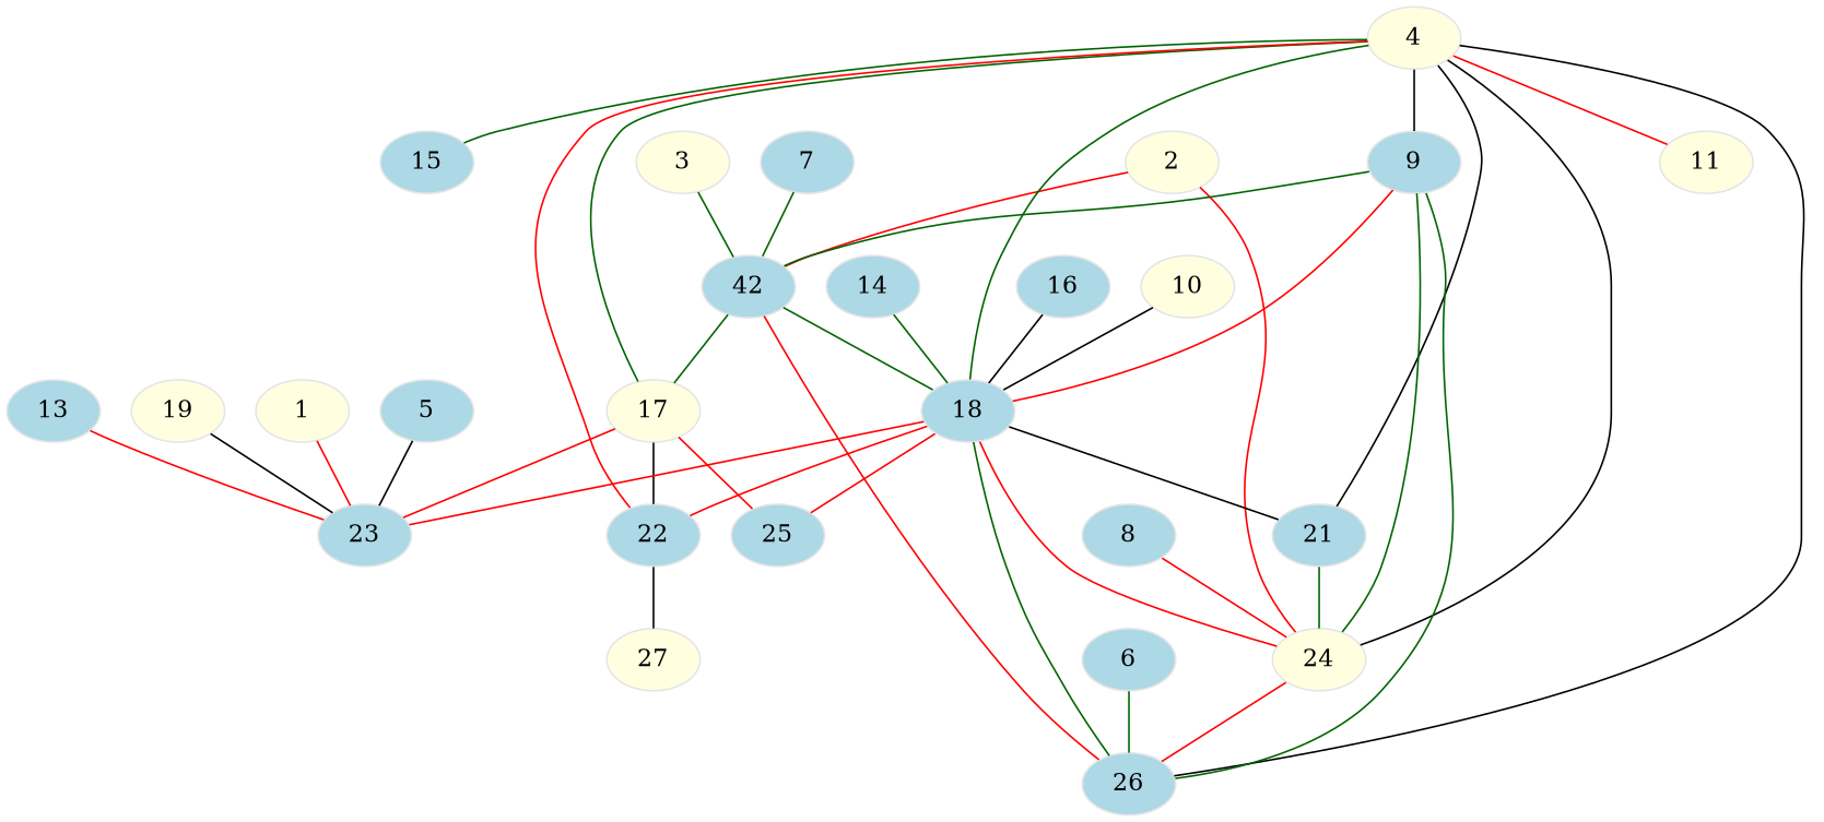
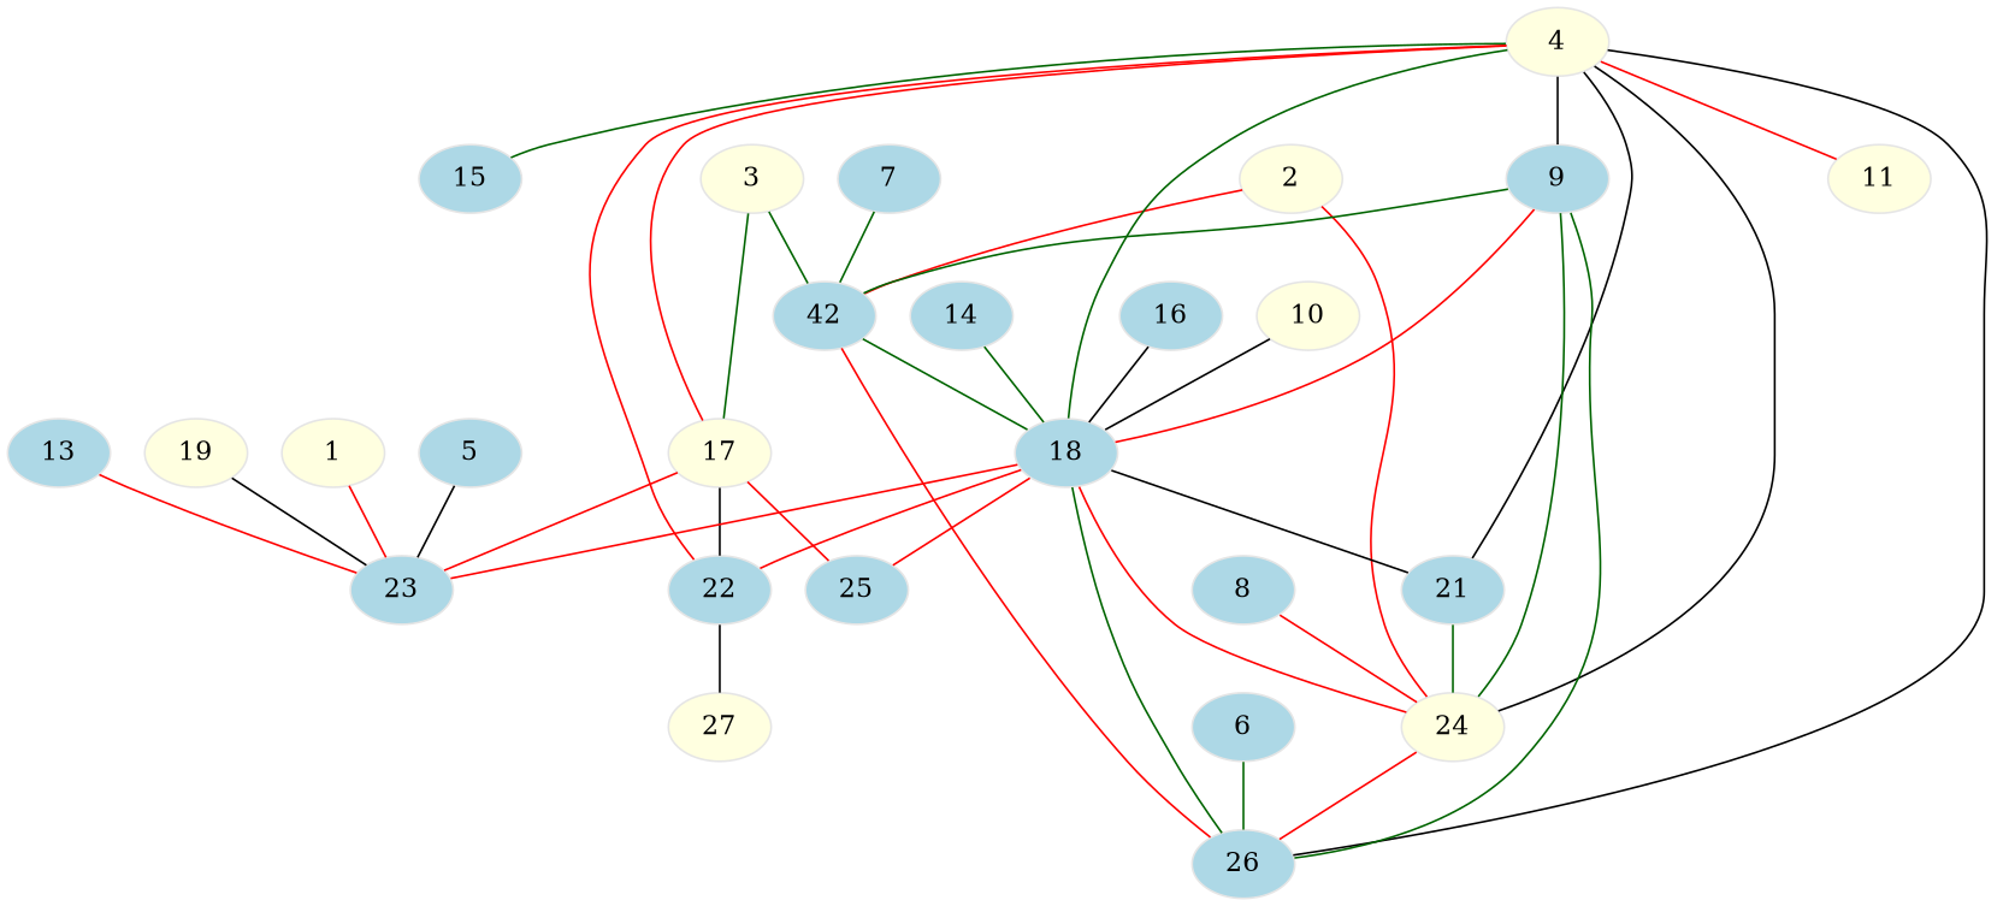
  graph {
    node [color=gray90 fillcolor=lightblue style=filled]
    edge [color=red weight=1.0]
    1 [fillcolor=lightyellow]
    23
    2 [fillcolor=lightyellow]
    n4 [label=42]
    24 [fillcolor=lightyellow]
    17 [fillcolor=lightyellow]
    18
    26
    3 [fillcolor=lightyellow]
    4 [fillcolor=lightyellow]
    9
    11 [fillcolor=lightyellow]
    15
    21
    22
    25
    27 [fillcolor=lightyellow]
    5
    6
    7
    8
    10 [fillcolor=lightyellow]
    13
    14
    16
    19 [fillcolor=lightyellow]
    1 -- 23
    2 -- n4
    2 -- 24
-   n4 -- 17 [color=darkgreen]
+   3 -- 17 [color=darkgreen]
    n4 -- 18 [color=darkgreen]
    n4 -- 26
    24 -- 26
    17 -- 23
    17 -- 22 [color=black]
    17 -- 25
    18 -- 23
    18 -- 24
    18 -- 26 [color=darkgreen weight=2.0]
    18 -- 21 [color=black]
    18 -- 22 [weight=2.0]
    18 -- 25
    3 -- n4 [color=darkgreen]
    4 -- 24 [color=black weight=2.0]
-   4 -- 17 [color=darkgreen]
+   4 -- 17
    4 -- 18 [color=darkgreen]
    4 -- 26 [color=black]
    4 -- 9 [color=black weight=2.0]
    4 -- 11
    4 -- 15 [color=darkgreen]
    4 -- 21 [color=black]
    4 -- 22
    9 -- n4 [color=darkgreen]
    9 -- 24 [color=darkgreen weight=2.0]
    9 -- 18
    9 -- 26 [color=darkgreen]
    21 -- 24 [color=darkgreen]
    22 -- 27 [color=black]
    5 -- 23 [color=black]
    6 -- 26 [color=darkgreen]
    7 -- n4 [color=darkgreen]
    8 -- 24
    10 -- 18 [color=black]
    13 -- 23
    14 -- 18 [color=darkgreen]
    16 -- 18 [color=black]
    19 -- 23 [color=black]
  }
